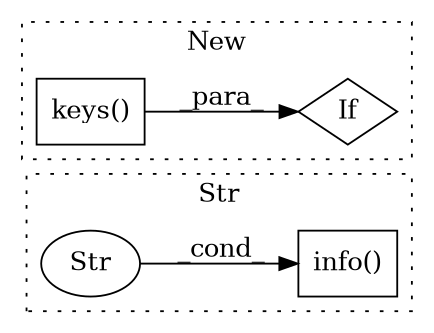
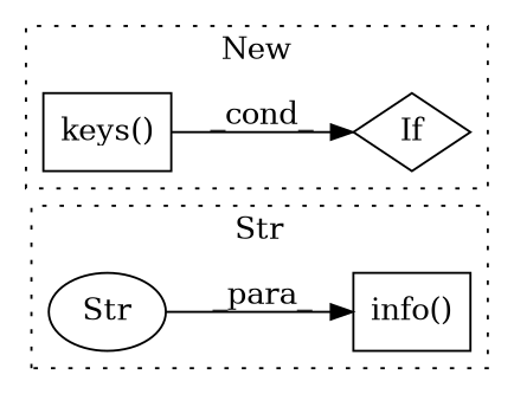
  digraph {
    rankdir=LR
    node [a=75 shape=box]
    n1 [l="12,1" label="info()" s="4831,4936"]
    n2 [a=66 l=93 label=Str s=4843 shape=ellipse]
    n3 [l=17 label="keys()" s=6232]
    n4 [a=96 l=3 label=If s=6211 shape=diamond]
    subgraph cluster_1 {
      label=Str
      style=dotted
      n1
      n2
    }
    subgraph cluster_2 {
      label=New
      style=dotted
      n3
      n4
    }
-   n2 -> n1 [label=_cond_]
-   n3 -> n4 [label=_para_]
+   n2 -> n1 [label=_para_]
+   n3 -> n4 [label=_cond_]
  }
